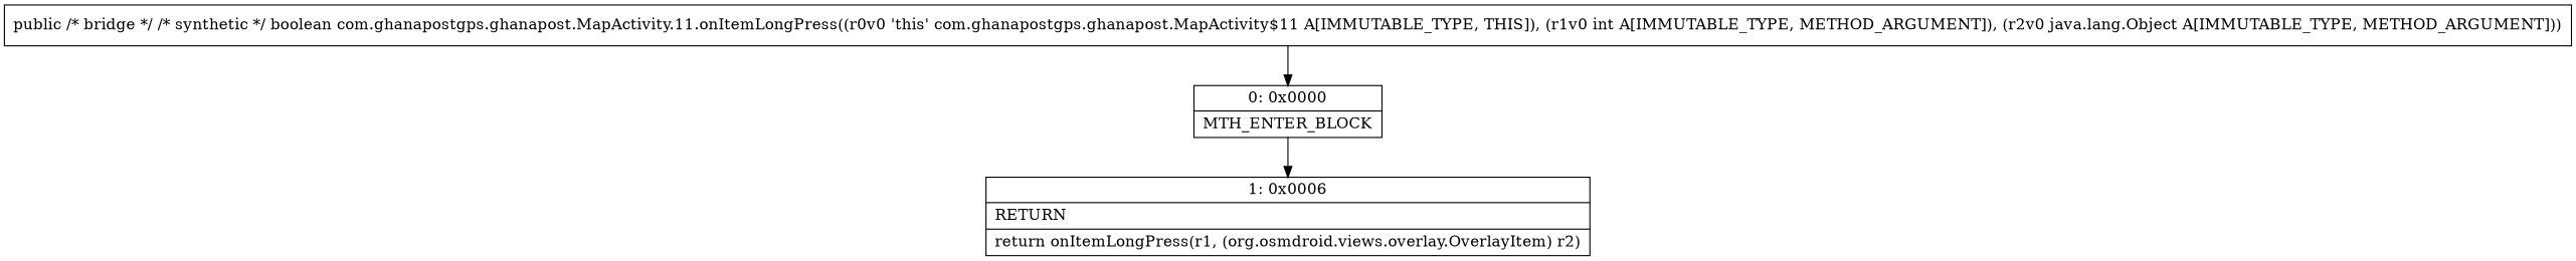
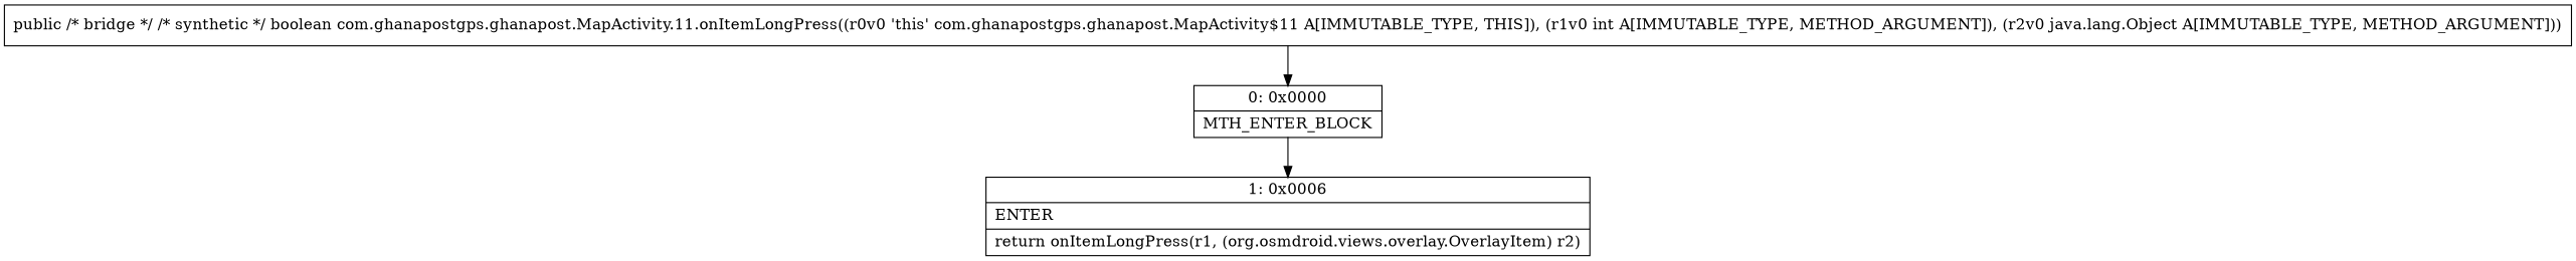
  digraph {
    node [shape=record]
    n1 [label="{0\:\ 0x0000|MTH_ENTER_BLOCK\l}"]
-   n2 [label="{1\:\ 0x0006|RETURN\l|return onItemLongPress(r1, (org.osmdroid.views.overlay.OverlayItem) r2)\l}"]
+   n2 [label="{1\:\ 0x0006|ENTER\l|return onItemLongPress(r1, (org.osmdroid.views.overlay.OverlayItem) r2)\l}"]
    n3 [label="{public \/* bridge *\/ \/* synthetic *\/ boolean com.ghanapostgps.ghanapost.MapActivity.11.onItemLongPress((r0v0 'this' com.ghanapostgps.ghanapost.MapActivity$11 A[IMMUTABLE_TYPE, THIS]), (r1v0 int A[IMMUTABLE_TYPE, METHOD_ARGUMENT]), (r2v0 java.lang.Object A[IMMUTABLE_TYPE, METHOD_ARGUMENT])) }"]
    n1 -> n2
    n3 -> n1
  }
